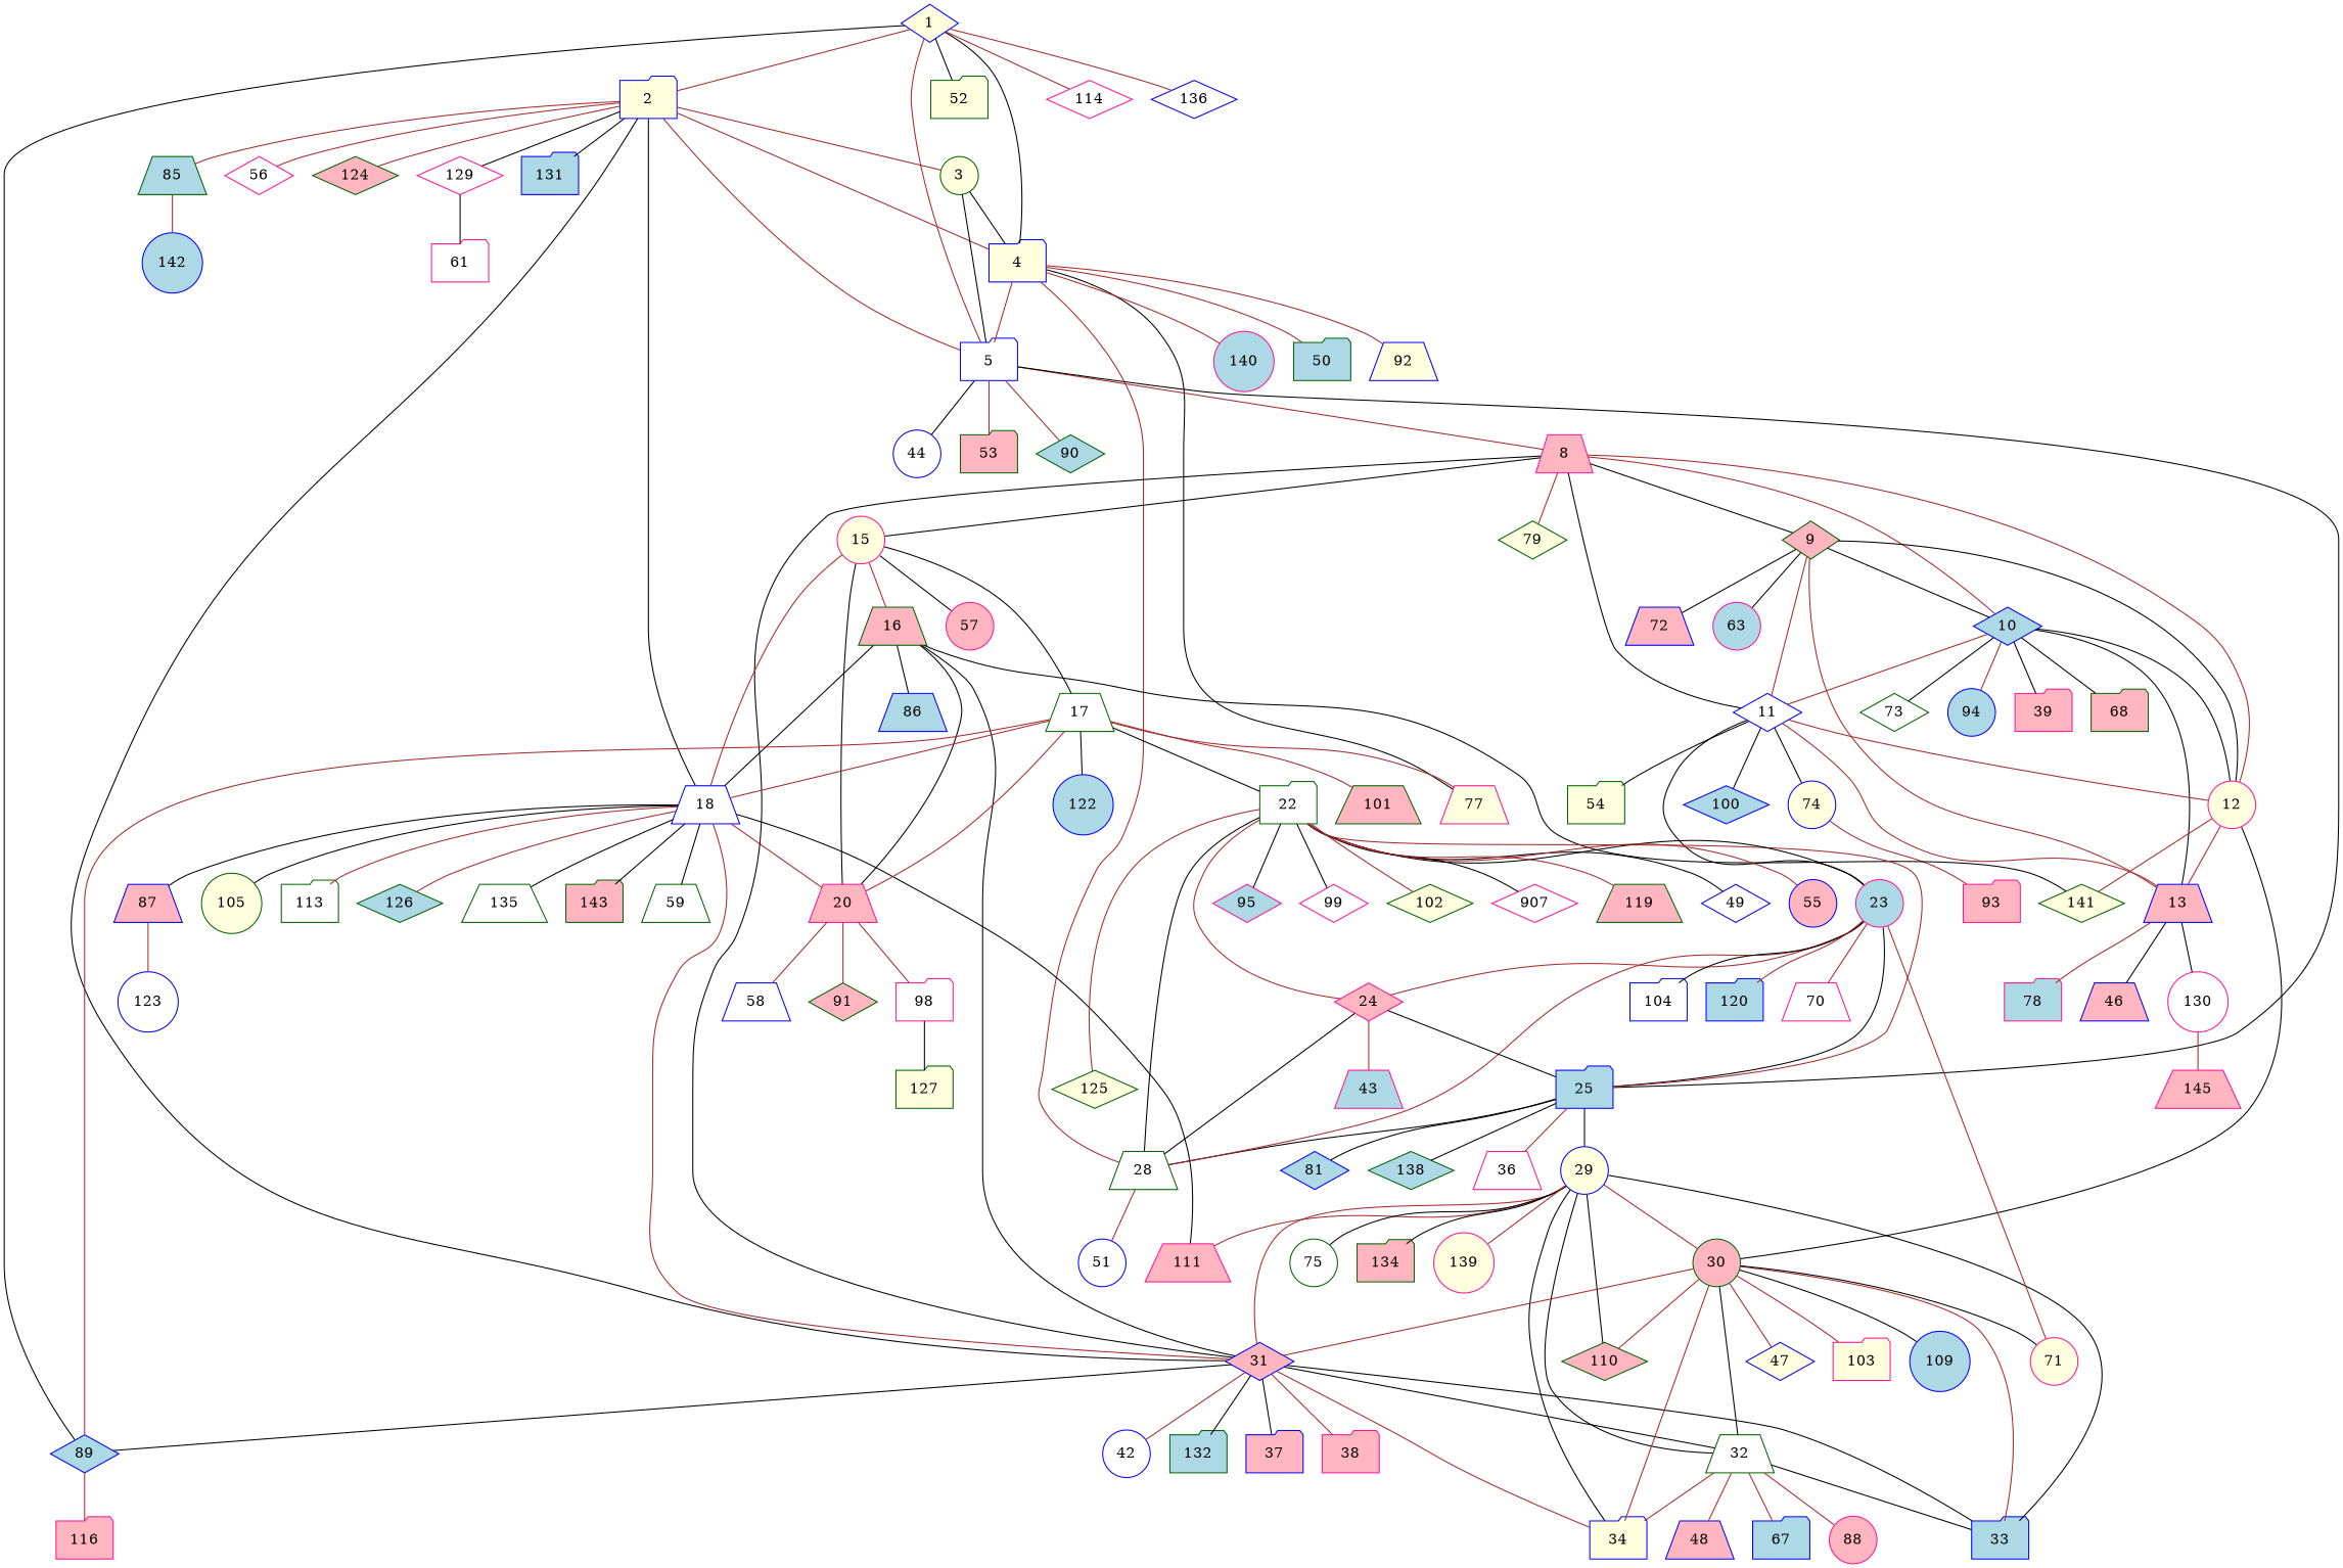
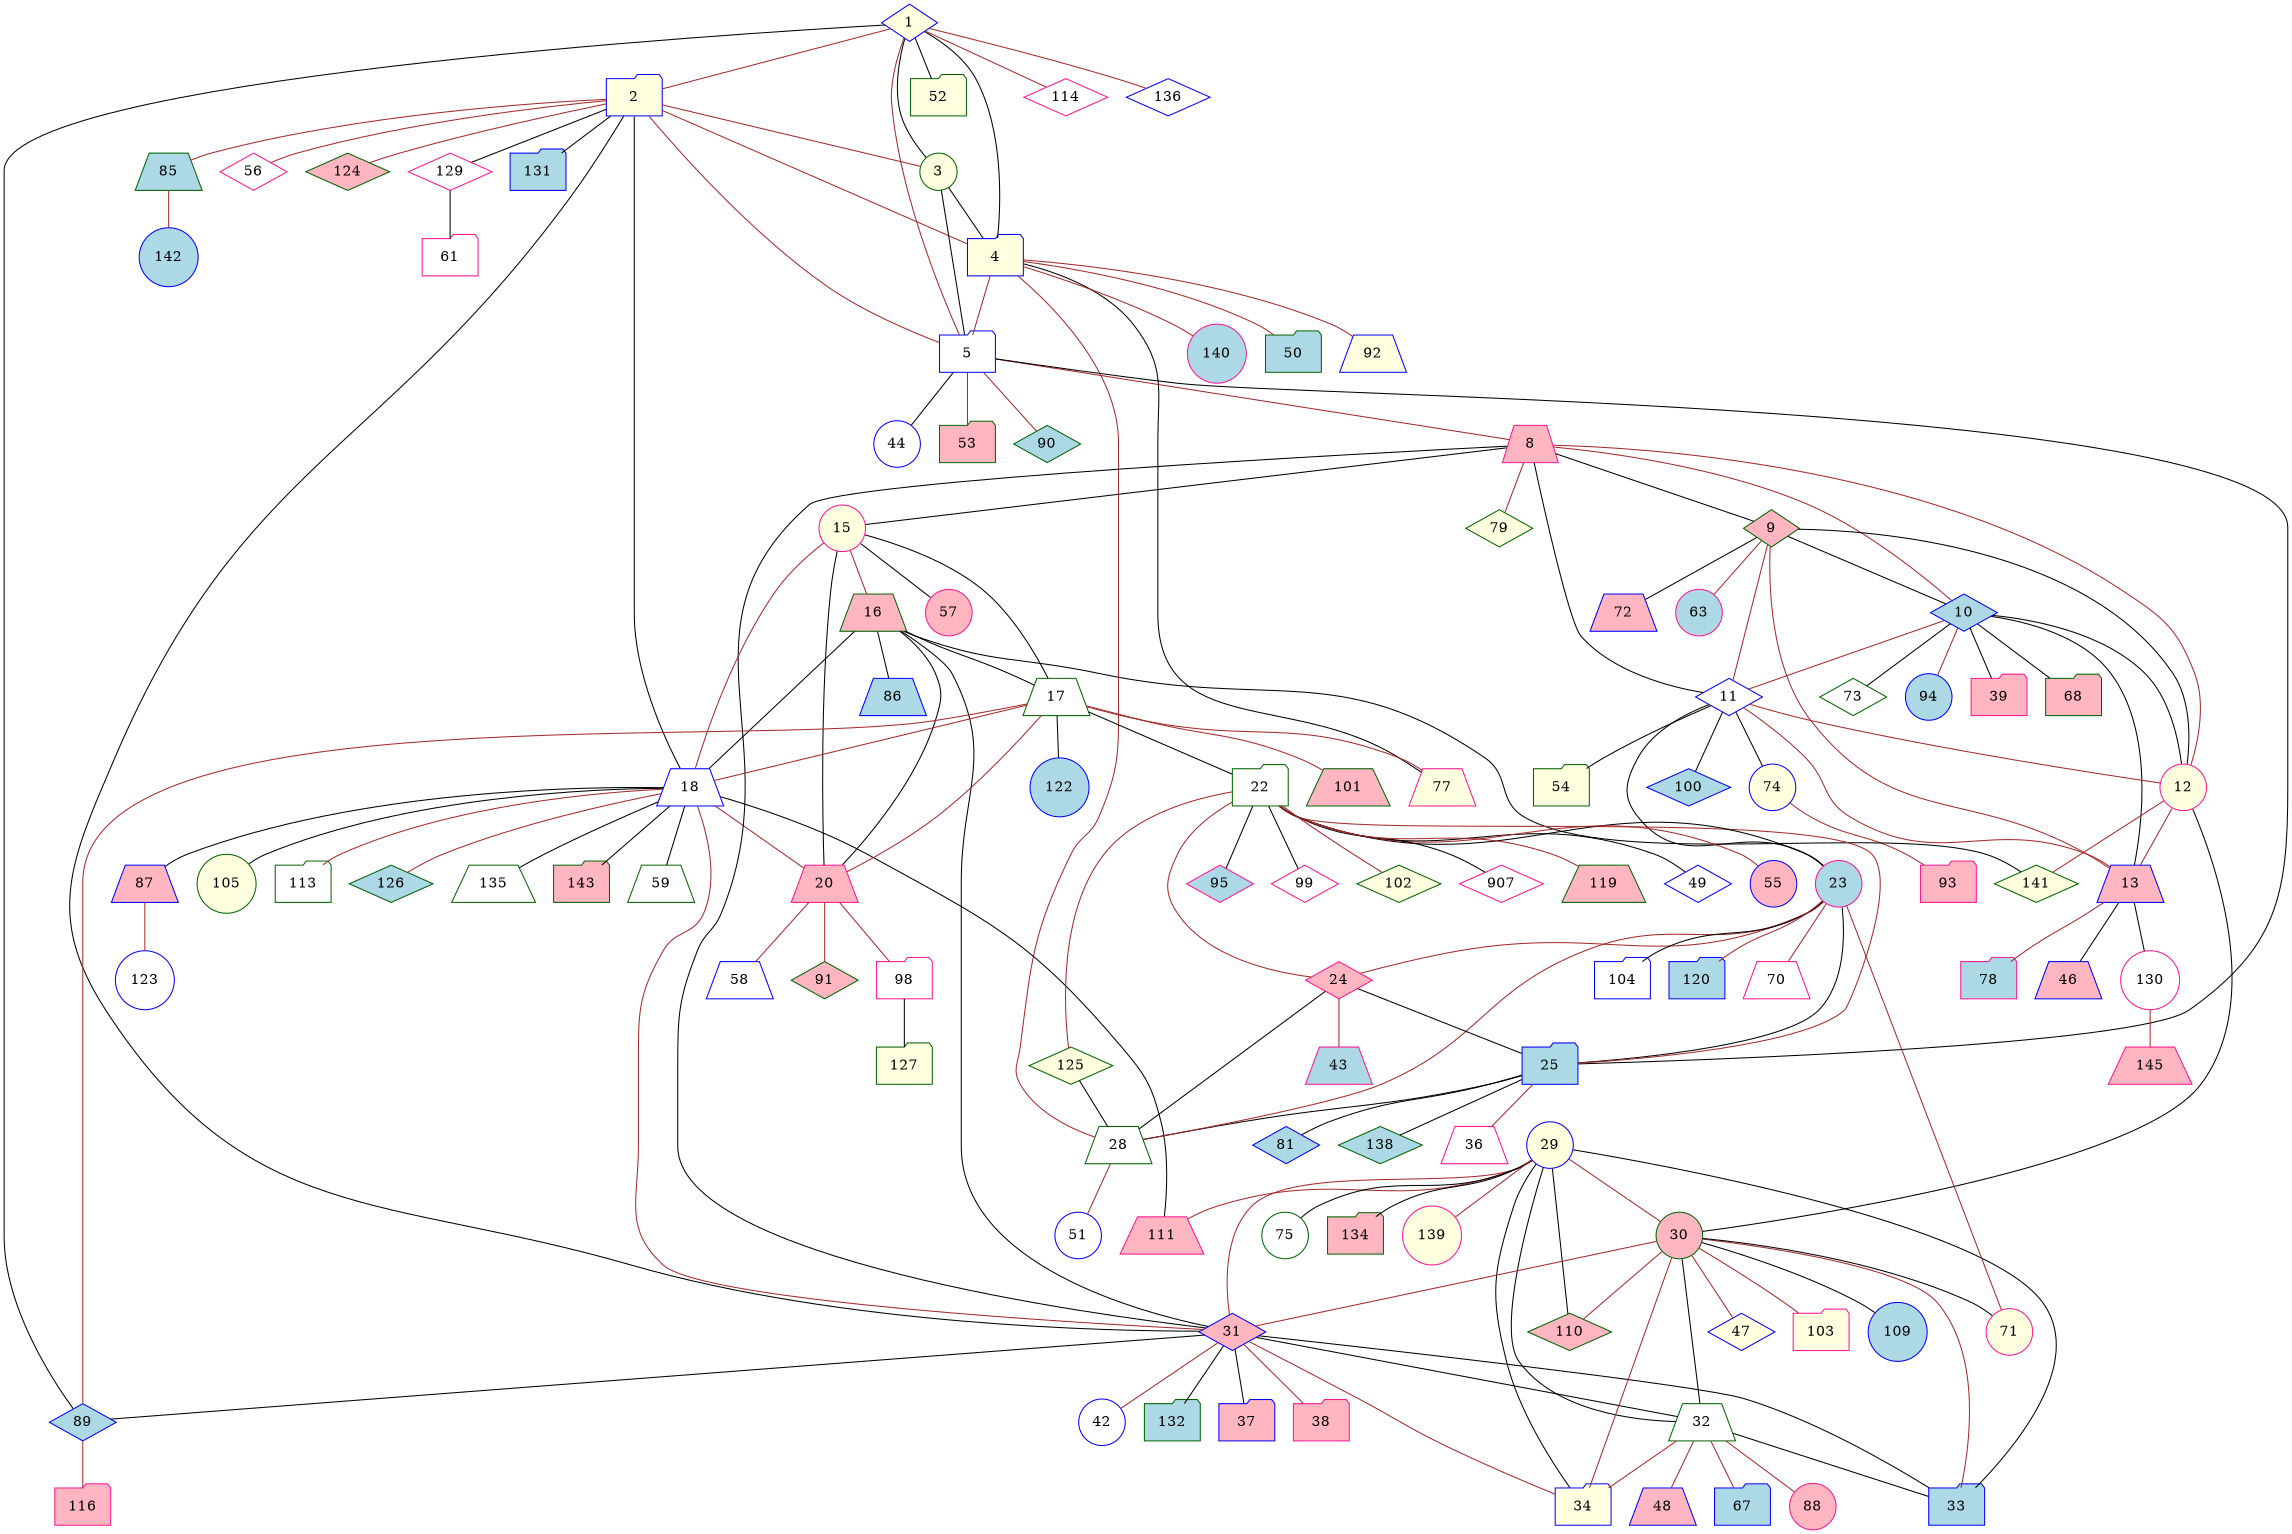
  graph {
    fontname="DejaVu Serif"
    node [color=blue fillcolor=lightpink fontname="DejaVu Serif" shape=folder style=filled]
    edge [color=brown fontname="DejaVu Serif"]
    1 [fillcolor=lightyellow shape=diamond super="+132"]
    2 [fillcolor=lightyellow super="+106"]
    3 [color=darkgreen fillcolor=lightyellow shape=circle super="+41"]
    4 [fillcolor=lightyellow super="+7"]
    5 [fillcolor=white super="+6"]
    52 [color=darkgreen fillcolor=lightyellow]
    89 [fillcolor=lightblue shape=diamond super="+115"]
    114 [color=deeppink fillcolor=white shape=diamond]
    136 [fillcolor=white shape=diamond]
    18 [fillcolor=white shape=trapezium super="+19"]
    31 [shape=diamond super="+108"]
    56 [color=deeppink fillcolor=white shape=diamond]
    85 [color=darkgreen fillcolor=lightblue shape=trapezium super="+137"]
    124 [color=darkgreen shape=diamond]
    129 [color=deeppink fillcolor=white shape=diamond]
    131 [fillcolor=lightblue]
    28 [color=darkgreen fillcolor=white shape=trapezium super="+80"]
    50 [color=darkgreen fillcolor=lightblue]
    77 [color=deeppink fillcolor=lightyellow shape=trapezium]
    92 [fillcolor=lightyellow shape=trapezium]
    140 [color=deeppink fillcolor=lightblue shape=circle]
    8 [color=deeppink shape=trapezium super="+45"]
    25 [fillcolor=lightblue super="+65"]
    44 [fillcolor=white shape=circle]
    53 [color=darkgreen]
    90 [color=darkgreen fillcolor=lightblue shape=diamond]
    116 [color=deeppink]
    20 [color=deeppink shape=trapezium super="+62"]
    59 [color=darkgreen fillcolor=white shape=trapezium]
    87 [shape=trapezium]
    105 [color=darkgreen fillcolor=lightyellow shape=circle]
    111 [color=deeppink shape=trapezium]
    113 [color=darkgreen fillcolor=white]
    126 [color=darkgreen fillcolor=lightblue shape=diamond]
    135 [color=darkgreen fillcolor=white shape=trapezium]
    143 [color=darkgreen]
    32 [color=darkgreen fillcolor=white shape=trapezium super="+83"]
    33 [fillcolor=lightblue]
    34 [fillcolor=lightyellow]
    37
    38 [color=deeppink]
    42 [fillcolor=white shape=circle]
    n43 [color=darkgreen fillcolor=lightblue label=132]
    61 [color=deeppink fillcolor=white]
    142 [fillcolor=lightblue shape=circle]
    51 [fillcolor=white shape=circle]
    9 [color=darkgreen shape=diamond super="+82"]
    10 [fillcolor=lightblue shape=diamond super="+121"]
    11 [fillcolor=white shape=diamond super="+97"]
    12 [color=deeppink fillcolor=lightyellow shape=circle super="+40"]
    15 [color=deeppink fillcolor=lightyellow shape=circle super="+21"]
    79 [color=darkgreen fillcolor=lightyellow shape=diamond]
    29 [fillcolor=lightyellow shape=circle super="+69"]
    36 [color=deeppink fillcolor=white shape=trapezium]
    81 [fillcolor=lightblue shape=diamond super="+112"]
    138 [color=darkgreen fillcolor=lightblue shape=diamond]
    13 [shape=trapezium super="+14"]
    63 [color=deeppink fillcolor=lightblue shape=circle super="+84"]
    72 [shape=trapezium super="+118"]
    39 [color=deeppink]
    68 [color=darkgreen]
    73 [color=darkgreen fillcolor=white shape=diamond]
    94 [fillcolor=lightblue shape=circle]
    23 [color=deeppink fillcolor=lightblue shape=circle super="+26"]
    54 [color=darkgreen fillcolor=lightyellow]
    74 [fillcolor=lightyellow shape=circle super="+76"]
    100 [fillcolor=lightblue shape=diamond]
    30 [color=darkgreen shape=circle super="+35"]
    141 [color=darkgreen fillcolor=lightyellow shape=diamond]
    46 [shape=trapezium]
    78 [color=deeppink fillcolor=lightblue]
    130 [color=deeppink fillcolor=white shape=circle super="+144"]
    16 [color=darkgreen shape=trapezium super="+64"]
    17 [color=darkgreen fillcolor=white shape=trapezium super="+66"]
    57 [color=deeppink shape=circle super="+60"]
    24 [color=deeppink shape=diamond super="+117"]
    70 [color=deeppink fillcolor=white shape=trapezium]
    71 [color=deeppink fillcolor=lightyellow shape=circle]
    104 [fillcolor=white]
    120 [fillcolor=lightblue]
    93 [color=deeppink]
    47 [fillcolor=lightyellow shape=diamond super="+96"]
    103 [color=deeppink fillcolor=lightyellow]
    109 [fillcolor=lightblue shape=circle]
    110 [color=darkgreen shape=diamond]
    145 [color=deeppink shape=trapezium]
    86 [fillcolor=lightblue shape=trapezium]
    22 [color=darkgreen fillcolor=white super="+27"]
    101 [color=darkgreen shape=trapezium]
    122 [fillcolor=lightblue shape=circle]
    58 [fillcolor=white shape=trapezium]
    91 [color=darkgreen shape=diamond]
    98 [color=deeppink fillcolor=white]
    49 [fillcolor=white shape=diamond]
    55 [shape=circle]
    95 [color=deeppink fillcolor=lightblue shape=diamond]
    99 [color=deeppink fillcolor=white shape=diamond]
    102 [color=darkgreen fillcolor=lightyellow shape=diamond]
    n99 [color=deeppink fillcolor=white label=907 shape=diamond]
    119 [color=darkgreen shape=trapezium]
    125 [color=darkgreen fillcolor=lightyellow shape=diamond]
    123 [fillcolor=white shape=circle]
    127 [color=darkgreen fillcolor=lightyellow]
    43 [color=deeppink fillcolor=lightblue shape=trapezium super="+128"]
    75 [color=darkgreen fillcolor=white shape=circle]
    134 [color=darkgreen]
    139 [color=deeppink fillcolor=lightyellow shape=circle]
    48 [shape=trapezium]
    67 [fillcolor=lightblue]
    88 [color=deeppink shape=circle]
    1 -- 2
+   1 -- 3 [color=black]
    1 -- 4 [color=black weight=2]
    1 -- 5 [weight=2]
    1 -- 52 [color=black]
    1 -- 89 [color=black]
    1 -- 114
    1 -- 136
    2 -- 3
    2 -- 4 [weight=2]
    2 -- 5 [weight=2]
    2 -- 18 [color=black]
    2 -- 31 [color=black]
    2 -- 56
    2 -- 85
    2 -- 124
    2 -- 129 [color=black]
    2 -- 131 [color=black]
    3 -- 4 [color=black weight=2]
    3 -- 5 [color=black weight=2]
    4 -- 5 [weight=4]
    4 -- 28
    4 -- 50
    4 -- 77 [color=black]
    4 -- 92
    4 -- 140
    5 -- 8
    5 -- 25 [color=black]
    5 -- 44 [color=black]
    5 -- 53
    5 -- 90
    89 -- 116
    18 -- 31
    18 -- 20 [weight=2]
    18 -- 59 [color=black]
    18 -- 87 [color=black]
    18 -- 105 [color=black]
    18 -- 111 [color=black]
    18 -- 113
    18 -- 126
    18 -- 135 [color=black]
    18 -- 143 [color=black]
    31 -- 89 [color=black]
    31 -- 32 [color=black]
    31 -- 33 [color=black]
    31 -- 34
    31 -- 37 [color=black]
    31 -- 38
    31 -- 42
    31 -- n43 [color=black]
    85 -- 142
    129 -- 61 [color=black]
    28 -- 51
    8 -- 31 [color=black]
    8 -- 9 [color=black]
    8 -- 10
    8 -- 11 [color=black]
    8 -- 12
    8 -- 15 [color=black]
    8 -- 79
    25 -- 28 [color=black]
-   25 -- 29 [color=black]
    25 -- 36
    25 -- 81 [color=black]
    25 -- 138 [color=black]
    20 -- 58
    20 -- 91
    20 -- 98
    87 -- 123
    32 -- 33 [color=black]
    32 -- 34
    32 -- 48
    32 -- 67
    32 -- 88
    9 -- 10 [color=black]
    9 -- 11
    9 -- 12 [color=black]
    9 -- 13 [weight=2]
-   9 -- 63 [color=black]
+   9 -- 63
    9 -- 72 [color=black]
    10 -- 11
    10 -- 12 [color=black]
    10 -- 13 [color=black weight=2]
    10 -- 39 [color=black]
    10 -- 68 [color=black]
    10 -- 73 [color=black]
    10 -- 94
    11 -- 12
    11 -- 13 [weight=2]
    11 -- 23 [color=black]
    11 -- 54 [color=black]
    11 -- 74 [color=black]
    11 -- 100 [color=black]
    12 -- 13 [weight=2]
    12 -- 30 [color=black]
    12 -- 141
    15 -- 18 [weight=4]
    15 -- 20 [color=black weight=2]
    15 -- 16 [weight=2]
    15 -- 17 [color=black weight=2]
    15 -- 57 [color=black]
    29 -- 31
    29 -- 111
    29 -- 32 [color=black]
    29 -- 33 [color=black]
    29 -- 34 [color=black]
    29 -- 30 [weight=2]
    29 -- 110 [color=black]
    29 -- 75 [color=black]
    29 -- 134 [color=black]
    29 -- 139
    13 -- 46 [color=black]
    13 -- 78
    13 -- 130 [color=black]
    23 -- 28 [weight=2]
    23 -- 25 [color=black weight=2]
    23 -- 24 [weight=2]
    23 -- 70
    23 -- 71
    23 -- 104 [color=black]
    23 -- 120
    74 -- 93
    30 -- 31 [weight=2]
    30 -- 32 [color=black weight=2]
    30 -- 33 [weight=2]
    30 -- 34 [weight=2]
    30 -- 71 [color=black]
    30 -- 47
    30 -- 103
    30 -- 109 [color=black]
    30 -- 110
    130 -- 145
    16 -- 18 [color=black weight=2]
    16 -- 31 [color=black]
    16 -- 20 [color=black]
    16 -- 141 [color=black]
+   16 -- 17 [color=black]
    16 -- 86 [color=black]
    17 -- 89
    17 -- 18 [weight=2]
    17 -- 77
    17 -- 20
    17 -- 22 [color=black]
    17 -- 101
    17 -- 122 [color=black]
    24 -- 28 [color=black]
    24 -- 25 [color=black]
    24 -- 43
-   22 -- 28 [color=black weight=2]
+   125 -- 28 [color=black weight=2]
    22 -- 25 [weight=2]
    22 -- 23 [color=black weight=4]
    22 -- 24 [weight=2]
    22 -- 49 [color=black]
    22 -- 55
    22 -- 95 [color=black]
    22 -- 99 [color=black]
    22 -- 102
    22 -- n99 [color=black]
    22 -- 119
    22 -- 125
    98 -- 127 [color=black]
  }
